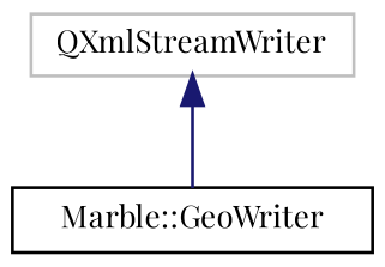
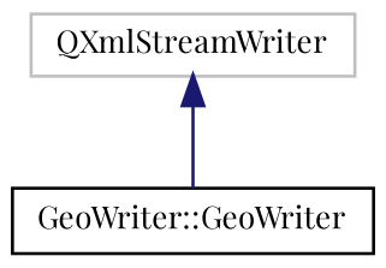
  digraph {
    rankdir=TB
    fontname="Playfair Display"
    node [fillcolor=white fontname="Playfair Display" fontsize=10 shape=record style=filled]
    n1 [color=grey75 height=0.2 label=QXmlStreamWriter width=0.4]
-   n2 [color=black height=0.2 label="Marble::GeoWriter" width=0.4]
+   n2 [color=black height=0.2 label="GeoWriter::GeoWriter" width=0.4]
    n1 -> n2 [color=midnightblue dir=back fontname="Playfair Display" fontsize=10 labelfontname=Helvetica labelfontsize=10 style=solid]
  }
